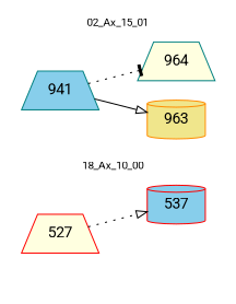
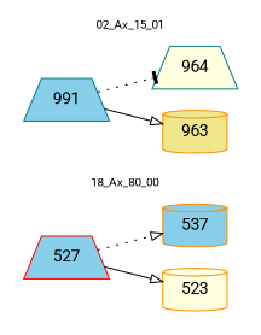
  digraph {
    fontname=Roboto
    rankdir=LR
    node [color=red fillcolor=skyblue fontname=Roboto shape=trapezium style=filled]
    edge [arrowhead=onormal color=black fontname=Roboto style=solid]
-   n1 [fillcolor=lightyellow label=527]
-   n3 [label=537 shape=cylinder]
-   n4 [color=teal label=941]
+   n1 [label=527]
+   n2 [color=darkorange fillcolor=lightyellow label=523 shape=cylinder]
+   n3 [color=darkorange label=537 shape=cylinder]
+   n4 [color=teal label=991]
    n5 [color=darkorange fillcolor=khaki label=963 shape=cylinder]
    n6 [color=teal fillcolor=lightyellow label=964]
    subgraph cluster_1 {
      color=white
      fontsize=10
-     label="18_Ax_10_00"
+     label="18_Ax_80_00"
      n1
+     n2
      n3
    }
    subgraph cluster_2 {
      color=white
      fontsize=10
      label="02_Ax_15_01"
      n4
      n5
      n6
    }
+   n1 -> n2
    n1 -> n3 [style=dotted]
    n4 -> n5
    n4 -> n6 [arrowhead=tee style=dotted]
  }
